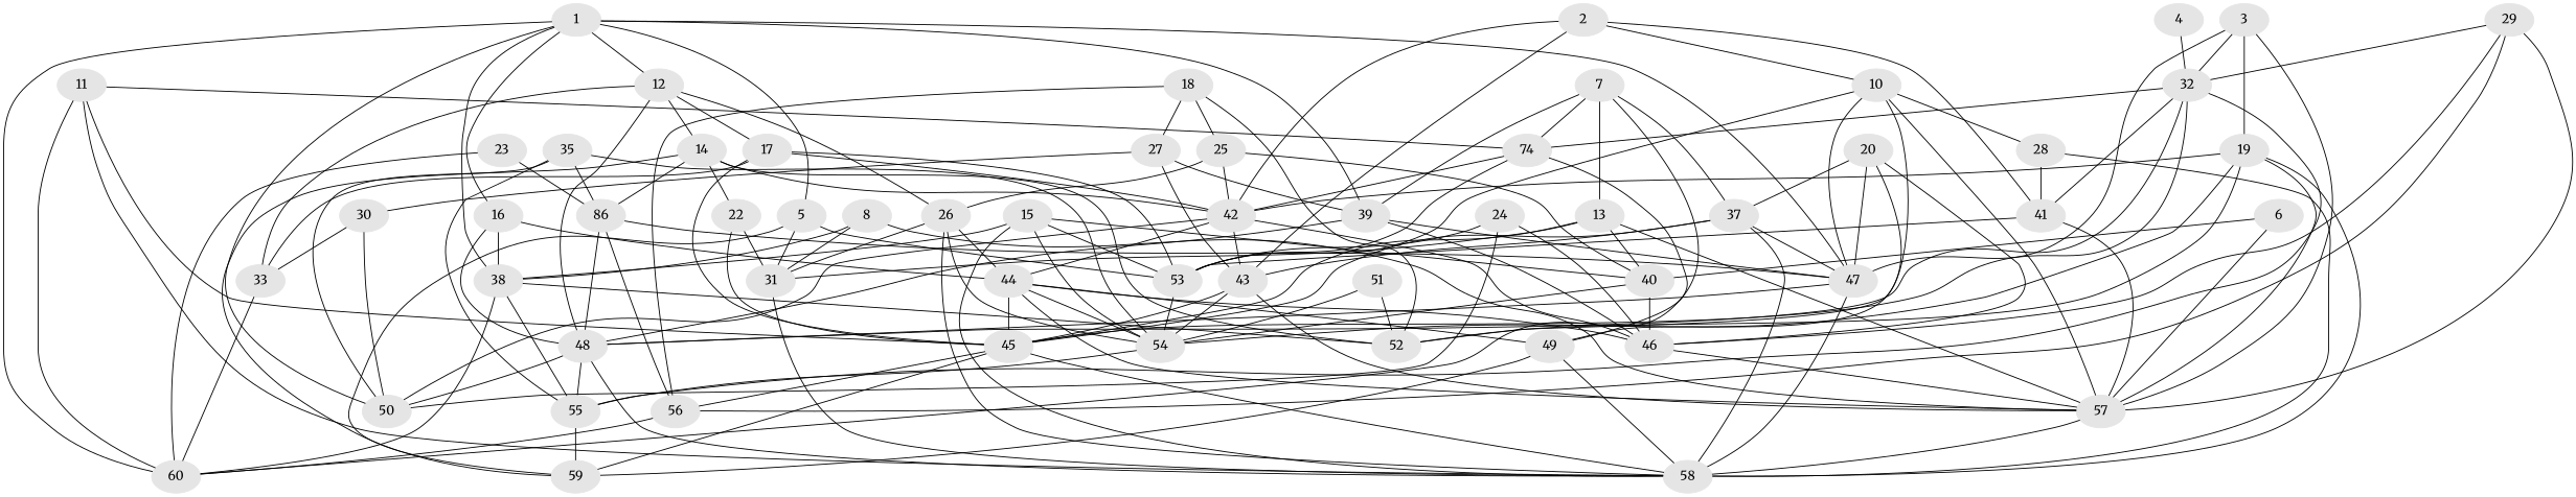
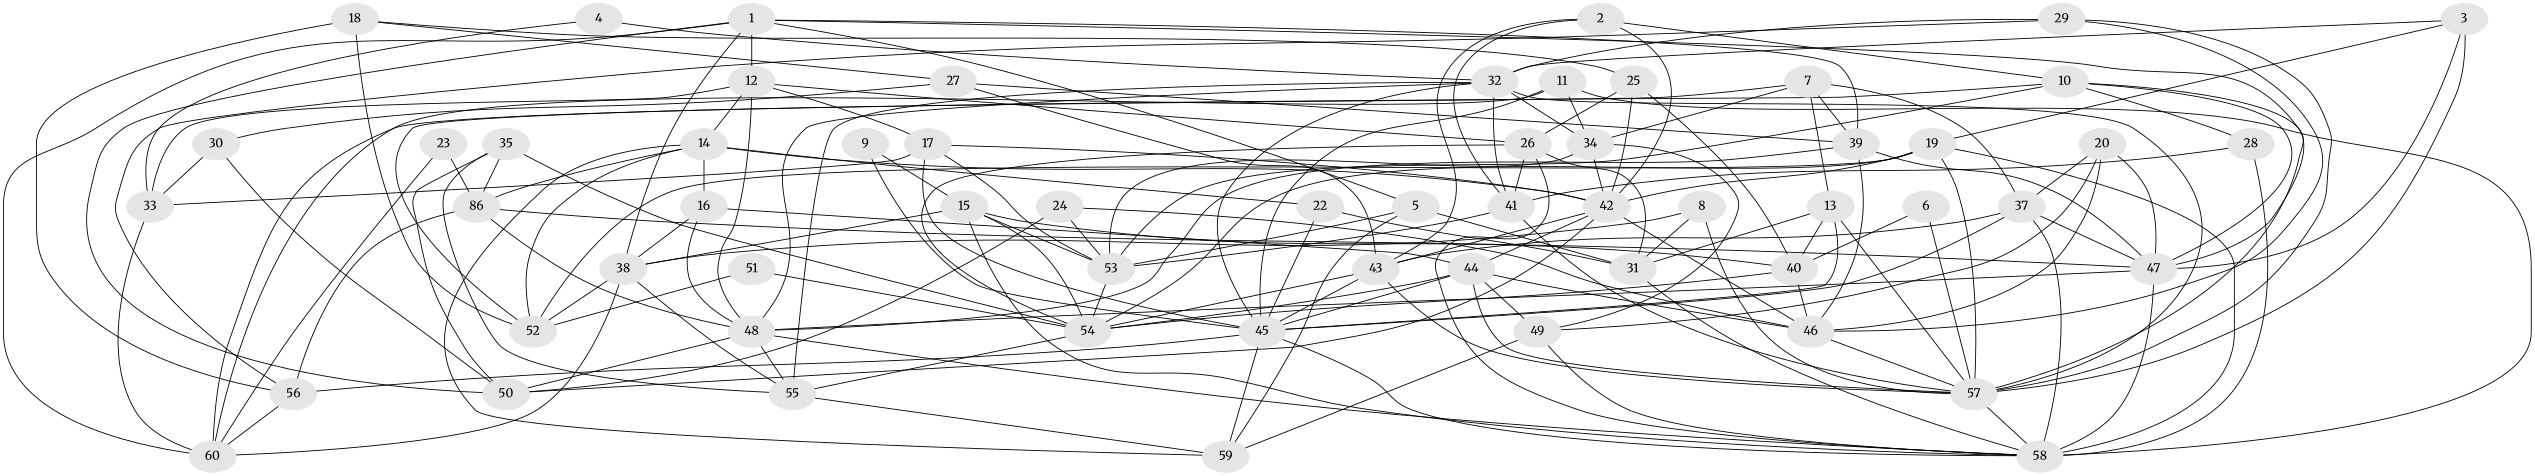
  graph {
    fontname=Merriweather
    node [color=gray90 fontname=Merriweather style=filled]
    edge [fontname=Merriweather weight=1.0]
    1
    5
    12
    38
    39
    47
    50
    60
    31
    53
    59
    33
    14
    17
    26
    48
    52
    55
    46
    58
    2
    10
    41
    42
    43
    57
    28
    44
    45
    54
    3
    19
    32
-   34 [label=74]
+   34
    4
    6
    40
    7
    13
    37
    49
    8
+   9
    15
    56
    11
    16
    22
    n49 [label=86]
    18
    25
    27
    30
    20
    23
    24
    29
    35
    51
    1 -- 5
    1 -- 12
    1 -- 38
    1 -- 39
    1 -- 47
    1 -- 50
    1 -- 60
    5 -- 31
    5 -- 53
    5 -- 59
    12 -- 33
    12 -- 14
    12 -- 17
    12 -- 26
    12 -- 48
    38 -- 60
    38 -- 52
    38 -- 55
    39 -- 47
    39 -- 48
    39 -- 46
    47 -- 48
    47 -- 58
    31 -- 58
    53 -- 54
    33 -- 60
    14 -- 59
    14 -- 52
    14 -- 42
-   1 -- 16
+   14 -- 16
    14 -- 22
    14 -- n49
    17 -- 53
    17 -- 33
    17 -- 42
    17 -- 45
    26 -- 31
    26 -- 58
-   26 -- 44
+   26 -- 41
    26 -- 54
    48 -- 50
    48 -- 55
    48 -- 58
    55 -- 59
    46 -- 57
    2 -- 10
    2 -- 41
    2 -- 42
    2 -- 43
    10 -- 47
    10 -- 53
    10 -- 52
    10 -- 57
    10 -- 28
    41 -- 53
    41 -- 57
    42 -- 50
    42 -- 46
    42 -- 43
    42 -- 44
    43 -- 57
    43 -- 45
    43 -- 54
    57 -- 58
    28 -- 58 [weight=2.0]
    28 -- 41
    44 -- 46
    44 -- 57
    44 -- 45
    44 -- 54
    44 -- 49
    45 -- 59
    45 -- 58
    45 -- 56
    54 -- 55
    3 -- 47
    3 -- 57
    3 -- 19
    3 -- 32
    19 -- 52
    19 -- 58 [weight=2.0]
    19 -- 42 [weight=2.0]
    19 -- 57
    19 -- 54
    32 -- 48
    32 -- 55
    32 -- 41
+   32 -- 57
    32 -- 45
    32 -- 34
    34 -- 53
    34 -- 42
    34 -- 49
+   4 -- 33
    4 -- 32
    6 -- 57
    6 -- 40
    40 -- 46
    40 -- 54
    7 -- 39
    7 -- 60
    7 -- 34
    7 -- 13
    7 -- 37
    13 -- 31
    13 -- 57
    13 -- 45
    13 -- 40
    37 -- 47
    37 -- 58
    37 -- 43
    37 -- 45
    49 -- 59
    49 -- 58
    8 -- 38
    8 -- 31
    8 -- 57
+   9 -- 45
+   9 -- 15
    15 -- 38
    15 -- 53
    15 -- 58
    15 -- 54
    15 -- 40
    56 -- 60
    11 -- 60
    11 -- 58
    11 -- 45
    11 -- 34
    16 -- 38
    16 -- 48
    16 -- 44
    22 -- 31
    22 -- 45
    n49 -- 47
    n49 -- 48
    n49 -- 56
    18 -- 52
    18 -- 56
    18 -- 25
    18 -- 27
    25 -- 26
    25 -- 42
    25 -- 40
    27 -- 39
    27 -- 43
    27 -- 30
    30 -- 50
    30 -- 33
    20 -- 47
    20 -- 46
    20 -- 37
    20 -- 49
    23 -- 60
    23 -- n49
    24 -- 50
    24 -- 53
    24 -- 46
    29 -- 46
    29 -- 57
    29 -- 32
    29 -- 56
    35 -- 50
    35 -- 55
    35 -- 54
    35 -- n49
    51 -- 52
    51 -- 54
  }
